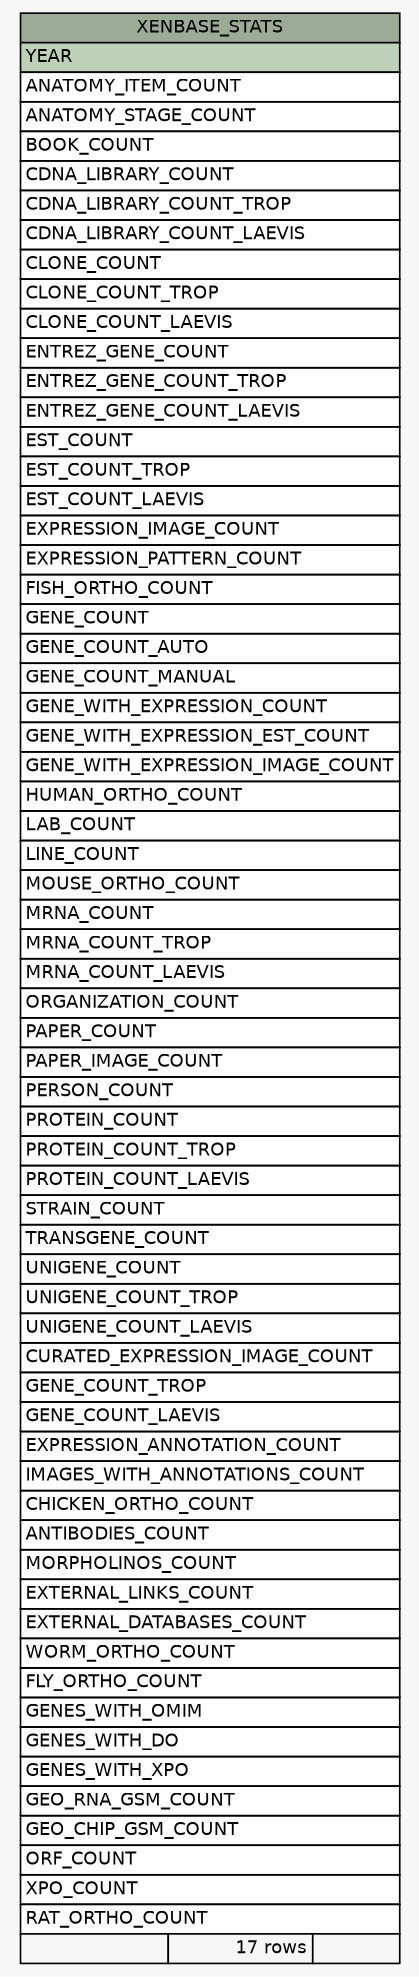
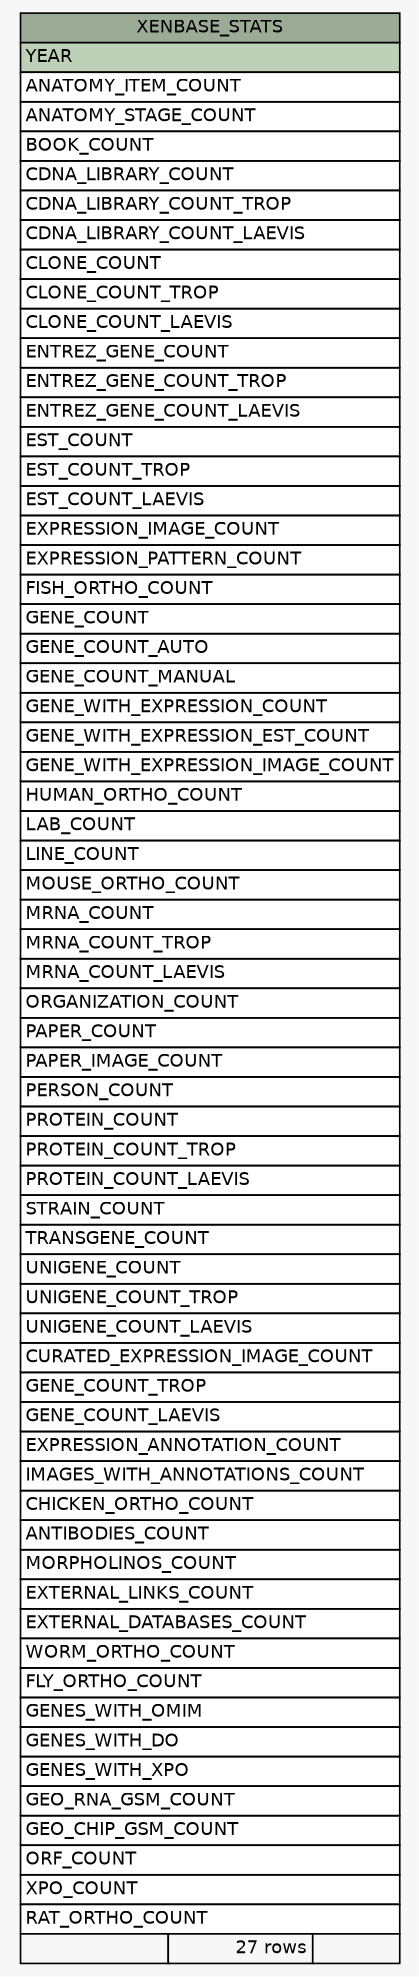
  digraph {
    bgcolor="#f7f7f7"
    fontname=Helvetica
    fontsize=11
    nodesep=0.18
    rankdir=RL
    ranksep=0.46
-   n1 [fontname=Helvetica fontsize=11 label=<     <TABLE BORDER="0" CELLBORDER="1" CELLSPACING="0" BGCOLOR="#ffffff">       <TR><TD COLSPAN="3" BGCOLOR="#9bab96" ALIGN="CENTER">XENBASE_STATS</TD></TR>       <TR><TD PORT="YEAR" COLSPAN="3" BGCOLOR="#bed1b8" ALIGN="LEFT">YEAR</TD></TR>       <TR><TD PORT="ANATOMY_ITEM_COUNT" COLSPAN="3" ALIGN="LEFT">ANATOMY_ITEM_COUNT</TD></TR>       <TR><TD PORT="ANATOMY_STAGE_COUNT" COLSPAN="3" ALIGN="LEFT">ANATOMY_STAGE_COUNT</TD></TR>       <TR><TD PORT="BOOK_COUNT" COLSPAN="3" ALIGN="LEFT">BOOK_COUNT</TD></TR>       <TR><TD PORT="CDNA_LIBRARY_COUNT" COLSPAN="3" ALIGN="LEFT">CDNA_LIBRARY_COUNT</TD></TR>       <TR><TD PORT="CDNA_LIBRARY_COUNT_TROP" COLSPAN="3" ALIGN="LEFT">CDNA_LIBRARY_COUNT_TROP</TD></TR>       <TR><TD PORT="CDNA_LIBRARY_COUNT_LAEVIS" COLSPAN="3" ALIGN="LEFT">CDNA_LIBRARY_COUNT_LAEVIS</TD></TR>       <TR><TD PORT="CLONE_COUNT" COLSPAN="3" ALIGN="LEFT">CLONE_COUNT</TD></TR>       <TR><TD PORT="CLONE_COUNT_TROP" COLSPAN="3" ALIGN="LEFT">CLONE_COUNT_TROP</TD></TR>       <TR><TD PORT="CLONE_COUNT_LAEVIS" COLSPAN="3" ALIGN="LEFT">CLONE_COUNT_LAEVIS</TD></TR>       <TR><TD PORT="ENTREZ_GENE_COUNT" COLSPAN="3" ALIGN="LEFT">ENTREZ_GENE_COUNT</TD></TR>       <TR><TD PORT="ENTREZ_GENE_COUNT_TROP" COLSPAN="3" ALIGN="LEFT">ENTREZ_GENE_COUNT_TROP</TD></TR>       <TR><TD PORT="ENTREZ_GENE_COUNT_LAEVIS" COLSPAN="3" ALIGN="LEFT">ENTREZ_GENE_COUNT_LAEVIS</TD></TR>       <TR><TD PORT="EST_COUNT" COLSPAN="3" ALIGN="LEFT">EST_COUNT</TD></TR>       <TR><TD PORT="EST_COUNT_TROP" COLSPAN="3" ALIGN="LEFT">EST_COUNT_TROP</TD></TR>       <TR><TD PORT="EST_COUNT_LAEVIS" COLSPAN="3" ALIGN="LEFT">EST_COUNT_LAEVIS</TD></TR>       <TR><TD PORT="EXPRESSION_IMAGE_COUNT" COLSPAN="3" ALIGN="LEFT">EXPRESSION_IMAGE_COUNT</TD></TR>       <TR><TD PORT="EXPRESSION_PATTERN_COUNT" COLSPAN="3" ALIGN="LEFT">EXPRESSION_PATTERN_COUNT</TD></TR>       <TR><TD PORT="FISH_ORTHO_COUNT" COLSPAN="3" ALIGN="LEFT">FISH_ORTHO_COUNT</TD></TR>       <TR><TD PORT="GENE_COUNT" COLSPAN="3" ALIGN="LEFT">GENE_COUNT</TD></TR>       <TR><TD PORT="GENE_COUNT_AUTO" COLSPAN="3" ALIGN="LEFT">GENE_COUNT_AUTO</TD></TR>       <TR><TD PORT="GENE_COUNT_MANUAL" COLSPAN="3" ALIGN="LEFT">GENE_COUNT_MANUAL</TD></TR>       <TR><TD PORT="GENE_WITH_EXPRESSION_COUNT" COLSPAN="3" ALIGN="LEFT">GENE_WITH_EXPRESSION_COUNT</TD></TR>       <TR><TD PORT="GENE_WITH_EXPRESSION_EST_COUNT" COLSPAN="3" ALIGN="LEFT">GENE_WITH_EXPRESSION_EST_COUNT</TD></TR>       <TR><TD PORT="GENE_WITH_EXPRESSION_IMAGE_COUNT" COLSPAN="3" ALIGN="LEFT">GENE_WITH_EXPRESSION_IMAGE_COUNT</TD></TR>       <TR><TD PORT="HUMAN_ORTHO_COUNT" COLSPAN="3" ALIGN="LEFT">HUMAN_ORTHO_COUNT</TD></TR>       <TR><TD PORT="LAB_COUNT" COLSPAN="3" ALIGN="LEFT">LAB_COUNT</TD></TR>       <TR><TD PORT="LINE_COUNT" COLSPAN="3" ALIGN="LEFT">LINE_COUNT</TD></TR>       <TR><TD PORT="MOUSE_ORTHO_COUNT" COLSPAN="3" ALIGN="LEFT">MOUSE_ORTHO_COUNT</TD></TR>       <TR><TD PORT="MRNA_COUNT" COLSPAN="3" ALIGN="LEFT">MRNA_COUNT</TD></TR>       <TR><TD PORT="MRNA_COUNT_TROP" COLSPAN="3" ALIGN="LEFT">MRNA_COUNT_TROP</TD></TR>       <TR><TD PORT="MRNA_COUNT_LAEVIS" COLSPAN="3" ALIGN="LEFT">MRNA_COUNT_LAEVIS</TD></TR>       <TR><TD PORT="ORGANIZATION_COUNT" COLSPAN="3" ALIGN="LEFT">ORGANIZATION_COUNT</TD></TR>       <TR><TD PORT="PAPER_COUNT" COLSPAN="3" ALIGN="LEFT">PAPER_COUNT</TD></TR>       <TR><TD PORT="PAPER_IMAGE_COUNT" COLSPAN="3" ALIGN="LEFT">PAPER_IMAGE_COUNT</TD></TR>       <TR><TD PORT="PERSON_COUNT" COLSPAN="3" ALIGN="LEFT">PERSON_COUNT</TD></TR>       <TR><TD PORT="PROTEIN_COUNT" COLSPAN="3" ALIGN="LEFT">PROTEIN_COUNT</TD></TR>       <TR><TD PORT="PROTEIN_COUNT_TROP" COLSPAN="3" ALIGN="LEFT">PROTEIN_COUNT_TROP</TD></TR>       <TR><TD PORT="PROTEIN_COUNT_LAEVIS" COLSPAN="3" ALIGN="LEFT">PROTEIN_COUNT_LAEVIS</TD></TR>       <TR><TD PORT="STRAIN_COUNT" COLSPAN="3" ALIGN="LEFT">STRAIN_COUNT</TD></TR>       <TR><TD PORT="TRANSGENE_COUNT" COLSPAN="3" ALIGN="LEFT">TRANSGENE_COUNT</TD></TR>       <TR><TD PORT="UNIGENE_COUNT" COLSPAN="3" ALIGN="LEFT">UNIGENE_COUNT</TD></TR>       <TR><TD PORT="UNIGENE_COUNT_TROP" COLSPAN="3" ALIGN="LEFT">UNIGENE_COUNT_TROP</TD></TR>       <TR><TD PORT="UNIGENE_COUNT_LAEVIS" COLSPAN="3" ALIGN="LEFT">UNIGENE_COUNT_LAEVIS</TD></TR>       <TR><TD PORT="CURATED_EXPRESSION_IMAGE_COUNT" COLSPAN="3" ALIGN="LEFT">CURATED_EXPRESSION_IMAGE_COUNT</TD></TR>       <TR><TD PORT="GENE_COUNT_TROP" COLSPAN="3" ALIGN="LEFT">GENE_COUNT_TROP</TD></TR>       <TR><TD PORT="GENE_COUNT_LAEVIS" COLSPAN="3" ALIGN="LEFT">GENE_COUNT_LAEVIS</TD></TR>       <TR><TD PORT="EXPRESSION_ANNOTATION_COUNT" COLSPAN="3" ALIGN="LEFT">EXPRESSION_ANNOTATION_COUNT</TD></TR>       <TR><TD PORT="IMAGES_WITH_ANNOTATIONS_COUNT" COLSPAN="3" ALIGN="LEFT">IMAGES_WITH_ANNOTATIONS_COUNT</TD></TR>       <TR><TD PORT="CHICKEN_ORTHO_COUNT" COLSPAN="3" ALIGN="LEFT">CHICKEN_ORTHO_COUNT</TD></TR>       <TR><TD PORT="ANTIBODIES_COUNT" COLSPAN="3" ALIGN="LEFT">ANTIBODIES_COUNT</TD></TR>       <TR><TD PORT="MORPHOLINOS_COUNT" COLSPAN="3" ALIGN="LEFT">MORPHOLINOS_COUNT</TD></TR>       <TR><TD PORT="EXTERNAL_LINKS_COUNT" COLSPAN="3" ALIGN="LEFT">EXTERNAL_LINKS_COUNT</TD></TR>       <TR><TD PORT="EXTERNAL_DATABASES_COUNT" COLSPAN="3" ALIGN="LEFT">EXTERNAL_DATABASES_COUNT</TD></TR>       <TR><TD PORT="WORM_ORTHO_COUNT" COLSPAN="3" ALIGN="LEFT">WORM_ORTHO_COUNT</TD></TR>       <TR><TD PORT="FLY_ORTHO_COUNT" COLSPAN="3" ALIGN="LEFT">FLY_ORTHO_COUNT</TD></TR>       <TR><TD PORT="GENES_WITH_OMIM" COLSPAN="3" ALIGN="LEFT">GENES_WITH_OMIM</TD></TR>       <TR><TD PORT="GENES_WITH_DO" COLSPAN="3" ALIGN="LEFT">GENES_WITH_DO</TD></TR>       <TR><TD PORT="GENES_WITH_XPO" COLSPAN="3" ALIGN="LEFT">GENES_WITH_XPO</TD></TR>       <TR><TD PORT="GEO_RNA_GSM_COUNT" COLSPAN="3" ALIGN="LEFT">GEO_RNA_GSM_COUNT</TD></TR>       <TR><TD PORT="GEO_CHIP_GSM_COUNT" COLSPAN="3" ALIGN="LEFT">GEO_CHIP_GSM_COUNT</TD></TR>       <TR><TD PORT="ORF_COUNT" COLSPAN="3" ALIGN="LEFT">ORF_COUNT</TD></TR>       <TR><TD PORT="XPO_COUNT" COLSPAN="3" ALIGN="LEFT">XPO_COUNT</TD></TR>       <TR><TD PORT="RAT_ORTHO_COUNT" COLSPAN="3" ALIGN="LEFT">RAT_ORTHO_COUNT</TD></TR>       <TR><TD ALIGN="LEFT" BGCOLOR="#f7f7f7">  </TD><TD ALIGN="RIGHT" BGCOLOR="#f7f7f7">17 rows</TD><TD ALIGN="RIGHT" BGCOLOR="#f7f7f7">  </TD></TR>     </TABLE>> shape=plaintext]
+   n1 [fontname=Helvetica fontsize=11 label=<     <TABLE BORDER="0" CELLBORDER="1" CELLSPACING="0" BGCOLOR="#ffffff">       <TR><TD COLSPAN="3" BGCOLOR="#9bab96" ALIGN="CENTER">XENBASE_STATS</TD></TR>       <TR><TD PORT="YEAR" COLSPAN="3" BGCOLOR="#bed1b8" ALIGN="LEFT">YEAR</TD></TR>       <TR><TD PORT="ANATOMY_ITEM_COUNT" COLSPAN="3" ALIGN="LEFT">ANATOMY_ITEM_COUNT</TD></TR>       <TR><TD PORT="ANATOMY_STAGE_COUNT" COLSPAN="3" ALIGN="LEFT">ANATOMY_STAGE_COUNT</TD></TR>       <TR><TD PORT="BOOK_COUNT" COLSPAN="3" ALIGN="LEFT">BOOK_COUNT</TD></TR>       <TR><TD PORT="CDNA_LIBRARY_COUNT" COLSPAN="3" ALIGN="LEFT">CDNA_LIBRARY_COUNT</TD></TR>       <TR><TD PORT="CDNA_LIBRARY_COUNT_TROP" COLSPAN="3" ALIGN="LEFT">CDNA_LIBRARY_COUNT_TROP</TD></TR>       <TR><TD PORT="CDNA_LIBRARY_COUNT_LAEVIS" COLSPAN="3" ALIGN="LEFT">CDNA_LIBRARY_COUNT_LAEVIS</TD></TR>       <TR><TD PORT="CLONE_COUNT" COLSPAN="3" ALIGN="LEFT">CLONE_COUNT</TD></TR>       <TR><TD PORT="CLONE_COUNT_TROP" COLSPAN="3" ALIGN="LEFT">CLONE_COUNT_TROP</TD></TR>       <TR><TD PORT="CLONE_COUNT_LAEVIS" COLSPAN="3" ALIGN="LEFT">CLONE_COUNT_LAEVIS</TD></TR>       <TR><TD PORT="ENTREZ_GENE_COUNT" COLSPAN="3" ALIGN="LEFT">ENTREZ_GENE_COUNT</TD></TR>       <TR><TD PORT="ENTREZ_GENE_COUNT_TROP" COLSPAN="3" ALIGN="LEFT">ENTREZ_GENE_COUNT_TROP</TD></TR>       <TR><TD PORT="ENTREZ_GENE_COUNT_LAEVIS" COLSPAN="3" ALIGN="LEFT">ENTREZ_GENE_COUNT_LAEVIS</TD></TR>       <TR><TD PORT="EST_COUNT" COLSPAN="3" ALIGN="LEFT">EST_COUNT</TD></TR>       <TR><TD PORT="EST_COUNT_TROP" COLSPAN="3" ALIGN="LEFT">EST_COUNT_TROP</TD></TR>       <TR><TD PORT="EST_COUNT_LAEVIS" COLSPAN="3" ALIGN="LEFT">EST_COUNT_LAEVIS</TD></TR>       <TR><TD PORT="EXPRESSION_IMAGE_COUNT" COLSPAN="3" ALIGN="LEFT">EXPRESSION_IMAGE_COUNT</TD></TR>       <TR><TD PORT="EXPRESSION_PATTERN_COUNT" COLSPAN="3" ALIGN="LEFT">EXPRESSION_PATTERN_COUNT</TD></TR>       <TR><TD PORT="FISH_ORTHO_COUNT" COLSPAN="3" ALIGN="LEFT">FISH_ORTHO_COUNT</TD></TR>       <TR><TD PORT="GENE_COUNT" COLSPAN="3" ALIGN="LEFT">GENE_COUNT</TD></TR>       <TR><TD PORT="GENE_COUNT_AUTO" COLSPAN="3" ALIGN="LEFT">GENE_COUNT_AUTO</TD></TR>       <TR><TD PORT="GENE_COUNT_MANUAL" COLSPAN="3" ALIGN="LEFT">GENE_COUNT_MANUAL</TD></TR>       <TR><TD PORT="GENE_WITH_EXPRESSION_COUNT" COLSPAN="3" ALIGN="LEFT">GENE_WITH_EXPRESSION_COUNT</TD></TR>       <TR><TD PORT="GENE_WITH_EXPRESSION_EST_COUNT" COLSPAN="3" ALIGN="LEFT">GENE_WITH_EXPRESSION_EST_COUNT</TD></TR>       <TR><TD PORT="GENE_WITH_EXPRESSION_IMAGE_COUNT" COLSPAN="3" ALIGN="LEFT">GENE_WITH_EXPRESSION_IMAGE_COUNT</TD></TR>       <TR><TD PORT="HUMAN_ORTHO_COUNT" COLSPAN="3" ALIGN="LEFT">HUMAN_ORTHO_COUNT</TD></TR>       <TR><TD PORT="LAB_COUNT" COLSPAN="3" ALIGN="LEFT">LAB_COUNT</TD></TR>       <TR><TD PORT="LINE_COUNT" COLSPAN="3" ALIGN="LEFT">LINE_COUNT</TD></TR>       <TR><TD PORT="MOUSE_ORTHO_COUNT" COLSPAN="3" ALIGN="LEFT">MOUSE_ORTHO_COUNT</TD></TR>       <TR><TD PORT="MRNA_COUNT" COLSPAN="3" ALIGN="LEFT">MRNA_COUNT</TD></TR>       <TR><TD PORT="MRNA_COUNT_TROP" COLSPAN="3" ALIGN="LEFT">MRNA_COUNT_TROP</TD></TR>       <TR><TD PORT="MRNA_COUNT_LAEVIS" COLSPAN="3" ALIGN="LEFT">MRNA_COUNT_LAEVIS</TD></TR>       <TR><TD PORT="ORGANIZATION_COUNT" COLSPAN="3" ALIGN="LEFT">ORGANIZATION_COUNT</TD></TR>       <TR><TD PORT="PAPER_COUNT" COLSPAN="3" ALIGN="LEFT">PAPER_COUNT</TD></TR>       <TR><TD PORT="PAPER_IMAGE_COUNT" COLSPAN="3" ALIGN="LEFT">PAPER_IMAGE_COUNT</TD></TR>       <TR><TD PORT="PERSON_COUNT" COLSPAN="3" ALIGN="LEFT">PERSON_COUNT</TD></TR>       <TR><TD PORT="PROTEIN_COUNT" COLSPAN="3" ALIGN="LEFT">PROTEIN_COUNT</TD></TR>       <TR><TD PORT="PROTEIN_COUNT_TROP" COLSPAN="3" ALIGN="LEFT">PROTEIN_COUNT_TROP</TD></TR>       <TR><TD PORT="PROTEIN_COUNT_LAEVIS" COLSPAN="3" ALIGN="LEFT">PROTEIN_COUNT_LAEVIS</TD></TR>       <TR><TD PORT="STRAIN_COUNT" COLSPAN="3" ALIGN="LEFT">STRAIN_COUNT</TD></TR>       <TR><TD PORT="TRANSGENE_COUNT" COLSPAN="3" ALIGN="LEFT">TRANSGENE_COUNT</TD></TR>       <TR><TD PORT="UNIGENE_COUNT" COLSPAN="3" ALIGN="LEFT">UNIGENE_COUNT</TD></TR>       <TR><TD PORT="UNIGENE_COUNT_TROP" COLSPAN="3" ALIGN="LEFT">UNIGENE_COUNT_TROP</TD></TR>       <TR><TD PORT="UNIGENE_COUNT_LAEVIS" COLSPAN="3" ALIGN="LEFT">UNIGENE_COUNT_LAEVIS</TD></TR>       <TR><TD PORT="CURATED_EXPRESSION_IMAGE_COUNT" COLSPAN="3" ALIGN="LEFT">CURATED_EXPRESSION_IMAGE_COUNT</TD></TR>       <TR><TD PORT="GENE_COUNT_TROP" COLSPAN="3" ALIGN="LEFT">GENE_COUNT_TROP</TD></TR>       <TR><TD PORT="GENE_COUNT_LAEVIS" COLSPAN="3" ALIGN="LEFT">GENE_COUNT_LAEVIS</TD></TR>       <TR><TD PORT="EXPRESSION_ANNOTATION_COUNT" COLSPAN="3" ALIGN="LEFT">EXPRESSION_ANNOTATION_COUNT</TD></TR>       <TR><TD PORT="IMAGES_WITH_ANNOTATIONS_COUNT" COLSPAN="3" ALIGN="LEFT">IMAGES_WITH_ANNOTATIONS_COUNT</TD></TR>       <TR><TD PORT="CHICKEN_ORTHO_COUNT" COLSPAN="3" ALIGN="LEFT">CHICKEN_ORTHO_COUNT</TD></TR>       <TR><TD PORT="ANTIBODIES_COUNT" COLSPAN="3" ALIGN="LEFT">ANTIBODIES_COUNT</TD></TR>       <TR><TD PORT="MORPHOLINOS_COUNT" COLSPAN="3" ALIGN="LEFT">MORPHOLINOS_COUNT</TD></TR>       <TR><TD PORT="EXTERNAL_LINKS_COUNT" COLSPAN="3" ALIGN="LEFT">EXTERNAL_LINKS_COUNT</TD></TR>       <TR><TD PORT="EXTERNAL_DATABASES_COUNT" COLSPAN="3" ALIGN="LEFT">EXTERNAL_DATABASES_COUNT</TD></TR>       <TR><TD PORT="WORM_ORTHO_COUNT" COLSPAN="3" ALIGN="LEFT">WORM_ORTHO_COUNT</TD></TR>       <TR><TD PORT="FLY_ORTHO_COUNT" COLSPAN="3" ALIGN="LEFT">FLY_ORTHO_COUNT</TD></TR>       <TR><TD PORT="GENES_WITH_OMIM" COLSPAN="3" ALIGN="LEFT">GENES_WITH_OMIM</TD></TR>       <TR><TD PORT="GENES_WITH_DO" COLSPAN="3" ALIGN="LEFT">GENES_WITH_DO</TD></TR>       <TR><TD PORT="GENES_WITH_XPO" COLSPAN="3" ALIGN="LEFT">GENES_WITH_XPO</TD></TR>       <TR><TD PORT="GEO_RNA_GSM_COUNT" COLSPAN="3" ALIGN="LEFT">GEO_RNA_GSM_COUNT</TD></TR>       <TR><TD PORT="GEO_CHIP_GSM_COUNT" COLSPAN="3" ALIGN="LEFT">GEO_CHIP_GSM_COUNT</TD></TR>       <TR><TD PORT="ORF_COUNT" COLSPAN="3" ALIGN="LEFT">ORF_COUNT</TD></TR>       <TR><TD PORT="XPO_COUNT" COLSPAN="3" ALIGN="LEFT">XPO_COUNT</TD></TR>       <TR><TD PORT="RAT_ORTHO_COUNT" COLSPAN="3" ALIGN="LEFT">RAT_ORTHO_COUNT</TD></TR>       <TR><TD ALIGN="LEFT" BGCOLOR="#f7f7f7">  </TD><TD ALIGN="RIGHT" BGCOLOR="#f7f7f7">27 rows</TD><TD ALIGN="RIGHT" BGCOLOR="#f7f7f7">  </TD></TR>     </TABLE>> shape=plaintext]
  }
